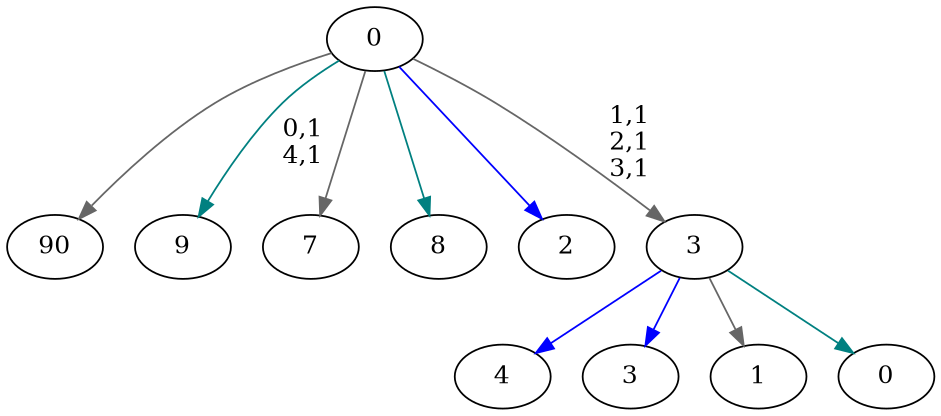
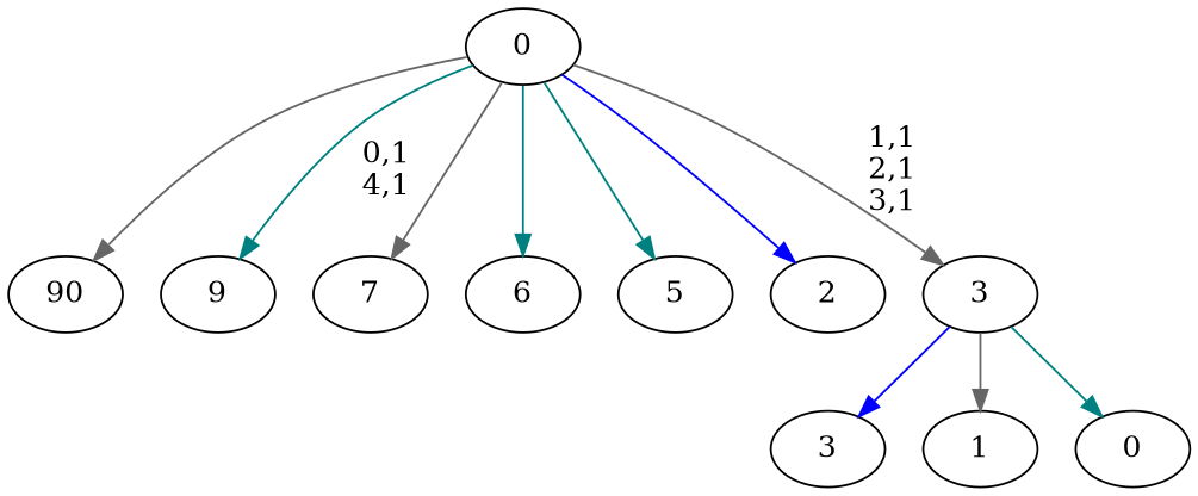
  digraph {
    edge [color=gray40]
    n1 [label=90]
    n2 [label=9]
    n3 [label=7]
-   n4 [label=8]
-   n6 [label=4]
+   n4 [label=6]
+   n5 [label=5]
    n7 [label=3]
    n8 [label=2]
    n9 [label=1]
    n10 [label=0]
    3
    0
-   3 -> n6 [color=blue]
    3 -> n7 [color=blue]
    3 -> n9
    3 -> n10 [color=teal]
    0 -> n1
    0 -> n2 [color=teal label="0,1\n4,1"]
    0 -> n3
    0 -> n4 [color=teal]
+   0 -> n5 [color=teal]
    0 -> n8 [color=blue]
    0 -> 3 [label="1,1\n2,1\n3,1"]
  }
